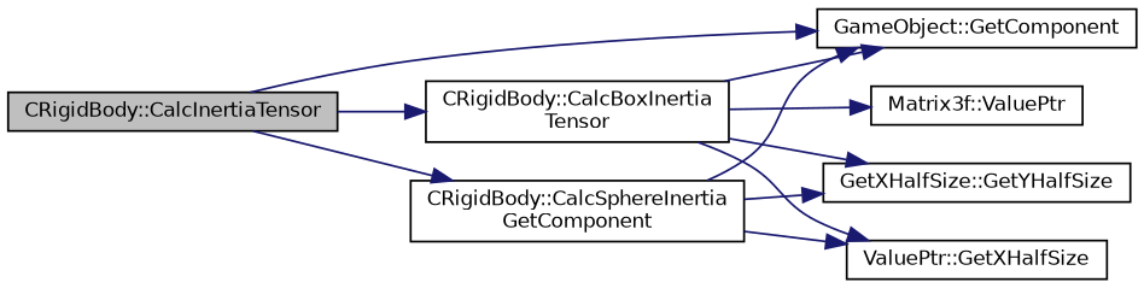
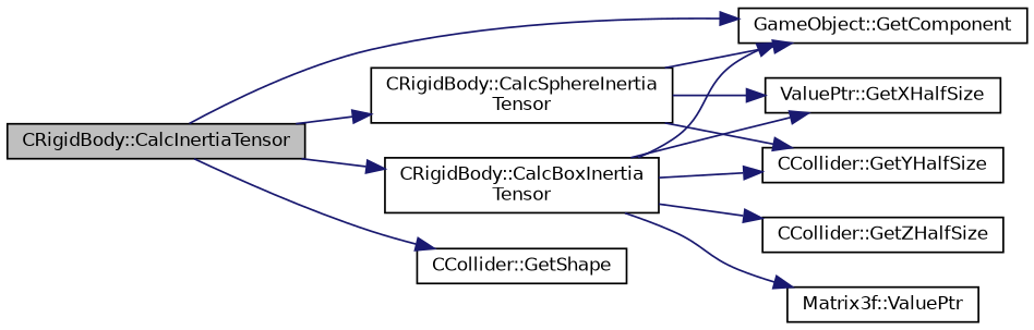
  digraph {
    rankdir=LR
    node [color=black fillcolor=white fontname=Helvetica fontsize=10 shape=record style=filled]
    edge [color=midnightblue fontname=Helvetica fontsize=10 labelfontname=Helvetica labelfontsize=10 style=solid]
    n1 [fillcolor=grey75 fontcolor=black height=0.2 label="CRigidBody::CalcInertiaTensor" width=0.4]
    n2 [height=0.2 label="GameObject::GetComponent" width=0.4]
+   n3 [height=0.2 label="CCollider::GetShape" width=0.4]
    n4 [height=0.2 label="CRigidBody::CalcBoxInertia\lTensor" width=0.4]
-   n5 [height=0.2 label="CRigidBody::CalcSphereInertia\lGetComponent" width=0.4]
+   n5 [height=0.2 label="CRigidBody::CalcSphereInertia\lTensor" width=0.4]
    n6 [height=0.2 label="Matrix3f::ValuePtr" width=0.4]
-   n7 [height=0.2 label="GetXHalfSize::GetYHalfSize" width=0.4]
+   n7 [height=0.2 label="CCollider::GetYHalfSize" width=0.4]
+   n8 [height=0.2 label="CCollider::GetZHalfSize" width=0.4]
    n9 [height=0.2 label="ValuePtr::GetXHalfSize" width=0.4]
    n1 -> n2
+   n1 -> n3
    n1 -> n4
    n1 -> n5
    n4 -> n2
    n4 -> n6
    n4 -> n7
+   n4 -> n8
    n4 -> n9
    n5 -> n2
    n5 -> n7
    n5 -> n9
  }
